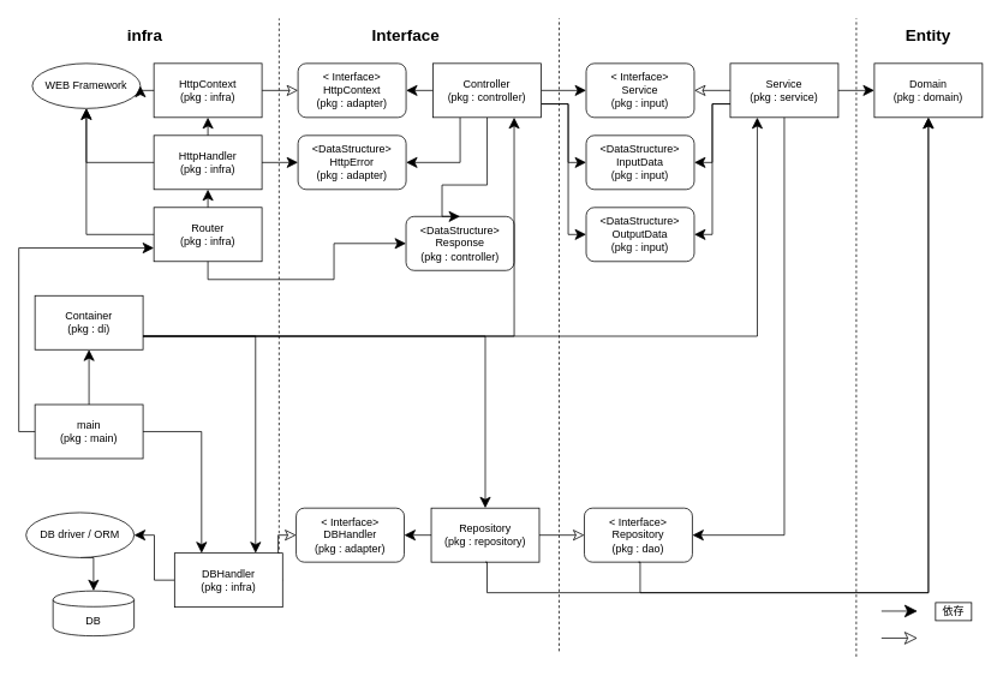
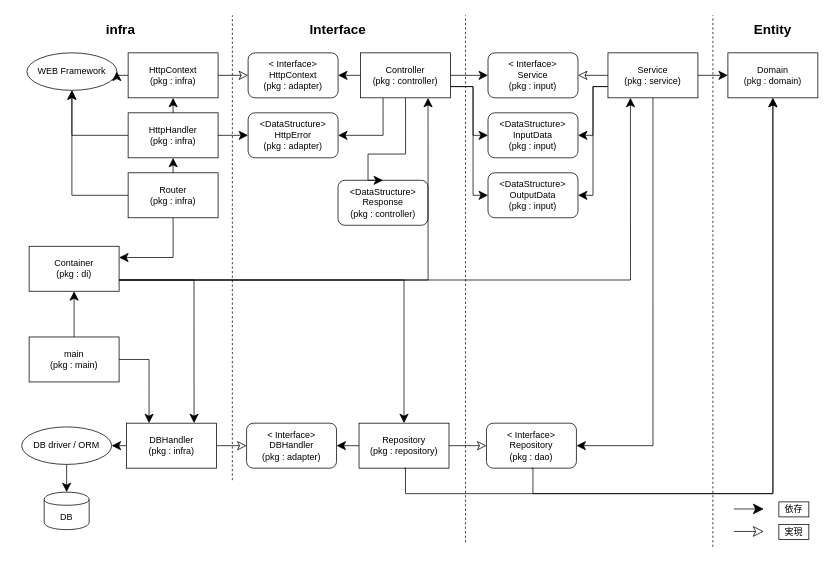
  <mxCell id="0" />
  <mxCell id="1" parent="0" />
  <mxCell id="2" value="" style="edgeStyle=orthogonalEdgeStyle;rounded=0;orthogonalLoop=1;jettySize=auto;html=1;entryX=0;entryY=0.5;entryDx=0;entryDy=0;exitX=1;exitY=0.75;exitDx=0;exitDy=0;endSize=10;startSize=10;" parent="1" source="65" target="3" edge="1"><mxGeometry relative="1" as="geometry"><Array as="points"><mxPoint x="630.06" y="115" /><mxPoint x="630.06" y="180" /></Array></mxGeometry></mxCell>
  <mxCell id="3" value="&amp;lt;DataStructure&amp;gt;&lt;br&gt;InputData&lt;br&gt;(pkg : input)" style="rounded=1;whiteSpace=wrap;html=1;" parent="1" vertex="1"><mxGeometry x="650.06" y="150" width="120" height="60" as="geometry" /></mxCell>
  <mxCell id="4" value="" style="edgeStyle=orthogonalEdgeStyle;rounded=0;orthogonalLoop=1;jettySize=auto;html=1;startArrow=none;startFill=0;endArrow=classic;endFill=1;strokeWidth=1;entryX=0;entryY=0.5;entryDx=0;entryDy=0;endSize=10;startSize=11;" parent="1" source="5" target="12" edge="1"><mxGeometry relative="1" as="geometry" /></mxCell>
  <mxCell id="5" value="Service&lt;br&gt;(pkg : service)" style="rounded=0;whiteSpace=wrap;html=1;" parent="1" vertex="1"><mxGeometry x="810.06" y="70" width="120" height="60" as="geometry" /></mxCell>
  <mxCell id="6" value="" style="edgeStyle=orthogonalEdgeStyle;rounded=0;orthogonalLoop=1;jettySize=auto;html=1;entryX=1;entryY=0.5;entryDx=0;entryDy=0;exitX=0;exitY=0.75;exitDx=0;exitDy=0;endSize=10;startSize=11;" parent="1" source="5" target="3" edge="1"><mxGeometry relative="1" as="geometry"><mxPoint x="860.06" y="140" as="sourcePoint" /><mxPoint x="940.06" y="140" as="targetPoint" /></mxGeometry></mxCell>
  <mxCell id="7" value="" style="edgeStyle=orthogonalEdgeStyle;rounded=0;orthogonalLoop=1;jettySize=auto;html=1;startArrow=classic;startFill=0;endArrow=none;endFill=0;strokeWidth=1;endSize=10;startSize=10;entryX=1;entryY=0.5;entryDx=0;entryDy=0;" parent="1" source="8" target="14" edge="1"><mxGeometry relative="1" as="geometry" /></mxCell>
  <mxCell id="8" value="&amp;lt;&amp;nbsp;Interface&amp;gt;&lt;br&gt;Repository&lt;br&gt;(pkg : dao)" style="rounded=1;whiteSpace=wrap;html=1;" parent="1" vertex="1"><mxGeometry x="648" y="564" width="120" height="60" as="geometry" /></mxCell>
  <mxCell id="9" value="" style="endArrow=none;html=1;strokeWidth=1;dashed=1;" parent="1" edge="1"><mxGeometry width="50" height="50" relative="1" as="geometry"><mxPoint x="309" y="640" as="sourcePoint" /><mxPoint x="309.06" y="20" as="targetPoint" /></mxGeometry></mxCell>
  <mxCell id="10" value="" style="endArrow=none;html=1;strokeWidth=1;dashed=1;" parent="1" edge="1"><mxGeometry width="50" height="50" relative="1" as="geometry"><mxPoint x="620" y="723" as="sourcePoint" /><mxPoint x="620.06" y="20" as="targetPoint" /></mxGeometry></mxCell>
  <mxCell id="11" value="" style="endArrow=none;html=1;strokeWidth=1;dashed=1;" parent="1" edge="1"><mxGeometry width="50" height="50" relative="1" as="geometry"><mxPoint x="950" y="729" as="sourcePoint" /><mxPoint x="950.06" y="20" as="targetPoint" /></mxGeometry></mxCell>
  <mxCell id="12" value="Domain&lt;br&gt;(pkg : domain)" style="rounded=0;whiteSpace=wrap;html=1;glass=0;" parent="1" vertex="1"><mxGeometry x="970.06" y="70" width="120" height="60" as="geometry" /></mxCell>
  <mxCell id="13" value="" style="edgeStyle=orthogonalEdgeStyle;rounded=0;orthogonalLoop=1;jettySize=auto;html=1;startArrow=classic;startFill=0;endArrow=none;endFill=0;strokeWidth=1;fontSize=18;exitX=0;exitY=0.5;exitDx=0;exitDy=0;entryX=1;entryY=0.5;entryDx=0;entryDy=0;endSize=10;startSize=10;" parent="1" source="19" target="47" edge="1"><mxGeometry relative="1" as="geometry"><mxPoint x="388" y="684" as="targetPoint" /></mxGeometry></mxCell>
  <mxCell id="14" value="Repository&lt;br&gt;(pkg : repository)" style="rounded=0;whiteSpace=wrap;html=1;" parent="1" vertex="1"><mxGeometry x="478" y="564" width="120" height="60" as="geometry" /></mxCell>
- <mxCell id="15" value="DB" style="shape=cylinder;whiteSpace=wrap;html=1;boundedLbl=1;backgroundOutline=1;rounded=0;" parent="1" vertex="1"><mxGeometry x="58" y="656" width="90" height="50" as="geometry" /></mxCell>
+ <mxCell id="15" value="DB" style="shape=cylinder;whiteSpace=wrap;html=1;boundedLbl=1;backgroundOutline=1;rounded=0;" parent="1" vertex="1"><mxGeometry x="58" y="656" width="60" height="50" as="geometry" /></mxCell>
  <mxCell id="16" value="Entity" style="text;html=1;fillColor=none;align=center;verticalAlign=middle;whiteSpace=wrap;rounded=0;dashed=1;fontSize=18;fontStyle=1;" parent="1" vertex="1"><mxGeometry x="1010.06" y="30" width="40" height="20" as="geometry" /></mxCell>
  <mxCell id="17" value="Interface" style="text;html=1;fillColor=none;align=center;verticalAlign=middle;whiteSpace=wrap;rounded=0;dashed=1;fontSize=18;fontStyle=1;" parent="1" vertex="1"><mxGeometry x="430" y="30" width="40" height="20" as="geometry" /></mxCell>
  <mxCell id="18" value="infra" style="text;html=1;fillColor=none;align=center;verticalAlign=middle;whiteSpace=wrap;rounded=0;dashed=1;fontSize=18;fontStyle=1;" parent="1" vertex="1"><mxGeometry x="140" y="30" width="40" height="20" as="geometry" /></mxCell>
  <mxCell id="19" value="&amp;lt;&amp;nbsp;Interface&amp;gt;&lt;br&gt;DBHandler&lt;br&gt;(pkg : adapter)" style="rounded=1;whiteSpace=wrap;html=1;" parent="1" vertex="1"><mxGeometry x="328" y="564" width="120" height="60" as="geometry" /></mxCell>
  <mxCell id="20" value="" style="edgeStyle=orthogonalEdgeStyle;rounded=0;orthogonalLoop=1;jettySize=auto;html=1;startArrow=none;startFill=0;endArrow=classic;endFill=1;strokeWidth=1;fontSize=18;exitX=0;exitY=0.5;exitDx=0;exitDy=0;entryX=1;entryY=0.5;entryDx=0;entryDy=0;endSize=10;startSize=10;" parent="1" source="14" target="19" edge="1"><mxGeometry relative="1" as="geometry"><mxPoint x="398" y="654" as="sourcePoint" /><mxPoint x="398" y="694" as="targetPoint" /></mxGeometry></mxCell>
  <mxCell id="21" style="edgeStyle=orthogonalEdgeStyle;rounded=0;orthogonalLoop=1;jettySize=auto;html=1;exitX=0.5;exitY=1;exitDx=0;exitDy=0;startArrow=none;startFill=0;endArrow=classic;endFill=1;strokeWidth=1;fillColor=none;fontSize=12;" parent="1" edge="1"><mxGeometry relative="1" as="geometry"><mxPoint x="117.94" y="479" as="sourcePoint" /><mxPoint x="117.94" y="479" as="targetPoint" /></mxGeometry></mxCell>
  <mxCell id="22" value="" style="edgeStyle=orthogonalEdgeStyle;rounded=0;orthogonalLoop=1;jettySize=auto;html=1;startArrow=none;startFill=0;endArrow=classic;endFill=0;strokeWidth=1;fillColor=none;fontSize=15;entryX=0;entryY=0.5;entryDx=0;entryDy=0;exitX=1;exitY=0.5;exitDx=0;exitDy=0;endSize=10;" parent="1" source="29" target="24" edge="1"><mxGeometry relative="1" as="geometry"><mxPoint x="290" y="420" as="sourcePoint" /><mxPoint x="290" y="210" as="targetPoint" /></mxGeometry></mxCell>
  <mxCell id="23" value="Router&lt;br&gt;(pkg : infra)" style="rounded=0;whiteSpace=wrap;html=1;" parent="1" vertex="1"><mxGeometry x="170" y="230" width="120" height="60" as="geometry" /></mxCell>
  <mxCell id="24" value="&amp;lt;&amp;nbsp;Interface&amp;gt;&lt;br&gt;HttpContext&lt;br&gt;(pkg : adapter)" style="rounded=1;whiteSpace=wrap;html=1;" parent="1" vertex="1"><mxGeometry x="330.06" y="70" width="120" height="60" as="geometry" /></mxCell>
  <mxCell id="25" value="" style="edgeStyle=orthogonalEdgeStyle;rounded=0;orthogonalLoop=1;jettySize=auto;html=1;startArrow=classic;startFill=1;endArrow=none;endFill=0;strokeWidth=1;fillColor=none;fontSize=15;exitX=1;exitY=0.5;exitDx=0;exitDy=0;entryX=0;entryY=0.5;entryDx=0;entryDy=0;endSize=10;startSize=10;" parent="1" source="24" target="65" edge="1"><mxGeometry relative="1" as="geometry"><mxPoint x="220.06" y="220" as="sourcePoint" /><mxPoint x="300.06" y="220" as="targetPoint" /></mxGeometry></mxCell>
  <mxCell id="26" value="" style="edgeStyle=orthogonalEdgeStyle;rounded=0;orthogonalLoop=1;jettySize=auto;html=1;startArrow=none;startFill=0;endArrow=classic;endFill=1;endSize=10;startSize=10;exitX=0.5;exitY=1;exitDx=0;exitDy=0;entryX=0.5;entryY=1;entryDx=0;entryDy=0;" parent="1" source="14" target="12" edge="1"><mxGeometry relative="1" as="geometry"><mxPoint x="540.06" y="460" as="sourcePoint" /><mxPoint x="1060.06" y="130" as="targetPoint" /><Array as="points"><mxPoint x="540" y="624" /><mxPoint x="540" y="658" /><mxPoint x="1030" y="658" /></Array></mxGeometry></mxCell>
  <mxCell id="27" value="" style="edgeStyle=orthogonalEdgeStyle;rounded=0;orthogonalLoop=1;jettySize=auto;html=1;startArrow=none;startFill=0;endArrow=classic;endFill=1;strokeWidth=1;exitX=0.5;exitY=1;exitDx=0;exitDy=0;entryX=0.5;entryY=0;entryDx=0;entryDy=0;endSize=10;startSize=10;" parent="1" source="35" target="15" edge="1"><mxGeometry relative="1" as="geometry"><mxPoint x="648" y="569" as="sourcePoint" /><mxPoint x="618" y="569" as="targetPoint" /></mxGeometry></mxCell>
  <mxCell id="28" value="" style="edgeStyle=orthogonalEdgeStyle;rounded=0;orthogonalLoop=1;jettySize=auto;html=1;startArrow=none;startFill=0;endArrow=classic;endFill=1;exitX=0;exitY=0.5;exitDx=0;exitDy=0;endSize=10;startSize=11;entryX=0.5;entryY=1;entryDx=0;entryDy=0;" parent="1" source="23" target="30" edge="1"><mxGeometry relative="1" as="geometry"><mxPoint x="250" y="755" as="sourcePoint" /><mxPoint x="20.06" y="170" as="targetPoint" /></mxGeometry></mxCell>
  <mxCell id="29" value="HttpContext&lt;br&gt;(pkg : infra)" style="rounded=0;whiteSpace=wrap;html=1;" parent="1" vertex="1"><mxGeometry x="170" y="70" width="120" height="60" as="geometry" /></mxCell>
  <mxCell id="30" value="WEB Framework" style="ellipse;whiteSpace=wrap;html=1;rounded=0;shadow=0;sketch=0;strokeWidth=1;fontSize=12;" parent="1" vertex="1"><mxGeometry x="35" y="70" width="120" height="50" as="geometry" /></mxCell>
  <mxCell id="31" value="" style="edgeStyle=orthogonalEdgeStyle;rounded=0;orthogonalLoop=1;jettySize=auto;html=1;startArrow=none;startFill=0;endArrow=classic;endFill=1;exitX=0;exitY=0.5;exitDx=0;exitDy=0;entryX=1;entryY=0.5;entryDx=0;entryDy=0;endSize=10;" parent="1" target="30" edge="1"><mxGeometry relative="1" as="geometry"><mxPoint x="170" y="100" as="sourcePoint" /><mxPoint x="150" y="100" as="targetPoint" /></mxGeometry></mxCell>
  <mxCell id="32" value="main&lt;br&gt;(pkg : main)" style="rounded=0;whiteSpace=wrap;html=1;" parent="1" vertex="1"><mxGeometry x="37.94" y="449" width="120" height="60" as="geometry" /></mxCell>
- <mxCell id="33" value="" style="edgeStyle=orthogonalEdgeStyle;rounded=0;orthogonalLoop=1;jettySize=auto;html=1;startArrow=none;startFill=0;endArrow=classic;endFill=1;exitX=0;exitY=0.5;exitDx=0;exitDy=0;entryX=0;entryY=0.75;entryDx=0;entryDy=0;endSize=10;shadow=0;" parent="1" source="32" target="23" edge="1"><mxGeometry relative="1" as="geometry"><mxPoint x="150" y="665" as="sourcePoint" /><mxPoint x="170" y="665" as="targetPoint" /><Array as="points"><mxPoint x="20" y="479" /><mxPoint x="20" y="275" /></Array></mxGeometry></mxCell>
  <mxCell id="34" value="" style="edgeStyle=orthogonalEdgeStyle;rounded=0;orthogonalLoop=1;jettySize=auto;html=1;startArrow=none;startFill=0;endArrow=classic;endFill=1;exitX=1;exitY=0.5;exitDx=0;exitDy=0;entryX=0.25;entryY=0;entryDx=0;entryDy=0;endSize=10;" parent="1" source="32" target="47" edge="1"><mxGeometry relative="1" as="geometry"><mxPoint x="167.94" y="809" as="sourcePoint" /><mxPoint x="227.94" y="444" as="targetPoint" /></mxGeometry></mxCell>
  <mxCell id="35" value="DB driver / ORM" style="ellipse;whiteSpace=wrap;html=1;rounded=0;shadow=0;sketch=0;strokeWidth=1;fontSize=12;" parent="1" vertex="1"><mxGeometry x="28" y="569" width="120" height="50" as="geometry" /></mxCell>
  <mxCell id="36" value="" style="edgeStyle=orthogonalEdgeStyle;rounded=0;orthogonalLoop=1;jettySize=auto;html=1;startArrow=none;startFill=0;endArrow=classic;endFill=1;strokeWidth=1;exitX=0;exitY=0.5;exitDx=0;exitDy=0;endSize=10;startSize=10;entryX=1;entryY=0.5;entryDx=0;entryDy=0;" parent="1" source="47" target="35" edge="1"><mxGeometry relative="1" as="geometry"><mxPoint x="548" y="604" as="sourcePoint" /><mxPoint x="548" y="644" as="targetPoint" /></mxGeometry></mxCell>
  <mxCell id="37" value="" style="endArrow=classic;html=1;strokeWidth=1;fillColor=none;fontSize=12;endSize=12;" parent="1" edge="1"><mxGeometry width="50" height="50" relative="1" as="geometry"><mxPoint x="977.97" y="678.41" as="sourcePoint" /><mxPoint x="1017.97" y="678.41" as="targetPoint" /></mxGeometry></mxCell>
  <mxCell id="38" value="依存" style="text;html=1;fillColor=none;align=center;verticalAlign=middle;whiteSpace=wrap;rounded=0;shadow=0;sketch=0;fontSize=12;strokeColor=#000000;" parent="1" vertex="1"><mxGeometry x="1038.03" y="669" width="40" height="20" as="geometry" /></mxCell>
  <mxCell id="39" value="" style="endArrow=classic;html=1;strokeWidth=1;fillColor=none;fontSize=12;endFill=0;endSize=12;" parent="1" edge="1"><mxGeometry width="50" height="50" relative="1" as="geometry"><mxPoint x="977.97" y="708.41" as="sourcePoint" /><mxPoint x="1017.97" y="708.41" as="targetPoint" /></mxGeometry></mxCell>
+ <mxCell id="40" value="実現" style="text;html=1;fillColor=none;align=center;verticalAlign=middle;whiteSpace=wrap;rounded=0;shadow=0;sketch=0;fontSize=12;strokeColor=#000000;" parent="1" vertex="1"><mxGeometry x="1038.03" y="699" width="40" height="20" as="geometry" /></mxCell>
  <mxCell id="41" value="&amp;lt;DataStructure&amp;gt;&lt;br&gt;Response&lt;br&gt;(pkg :&amp;nbsp;controller)" style="rounded=1;whiteSpace=wrap;html=1;" parent="1" vertex="1"><mxGeometry x="450" y="240" width="120" height="60" as="geometry" /></mxCell>
  <mxCell id="42" value="" style="edgeStyle=orthogonalEdgeStyle;rounded=0;orthogonalLoop=1;jettySize=auto;html=1;startArrow=none;startFill=0;endArrow=classic;endFill=1;entryX=1;entryY=0.5;entryDx=0;entryDy=0;exitX=0.5;exitY=1;exitDx=0;exitDy=0;endSize=10;startSize=10;sketch=0;shadow=0;" parent="1" source="5" target="8" edge="1"><mxGeometry relative="1" as="geometry"><mxPoint x="840.06" y="415" as="sourcePoint" /><mxPoint x="780.06" y="485" as="targetPoint" /><Array as="points"><mxPoint x="870" y="594" /></Array></mxGeometry></mxCell>
  <mxCell id="43" style="edgeStyle=orthogonalEdgeStyle;rounded=0;orthogonalLoop=1;jettySize=auto;html=1;exitX=0.5;exitY=1;exitDx=0;exitDy=0;entryX=0.5;entryY=0;entryDx=0;entryDy=0;startSize=8;endSize=10;" parent="1" source="65" target="41" edge="1"><mxGeometry relative="1" as="geometry"><mxPoint x="520.06" y="180" as="sourcePoint" /><mxPoint x="500.06" y="230" as="targetPoint" /><Array as="points"><mxPoint x="540" y="205" /><mxPoint x="490" y="205" /></Array></mxGeometry></mxCell>
  <mxCell id="44" value="HttpHandler&lt;br&gt;(pkg : infra)" style="rounded=0;whiteSpace=wrap;html=1;" parent="1" vertex="1"><mxGeometry x="170" y="150" width="120" height="60" as="geometry" /></mxCell>
  <mxCell id="45" style="edgeStyle=orthogonalEdgeStyle;rounded=0;orthogonalLoop=1;jettySize=auto;html=1;startArrow=none;startFill=0;endArrow=classic;endFill=1;strokeWidth=1;fillColor=none;fontSize=12;endSize=10;entryX=0.5;entryY=1;entryDx=0;entryDy=0;exitX=0.5;exitY=0;exitDx=0;exitDy=0;" parent="1" source="23" target="44" edge="1"><mxGeometry relative="1" as="geometry"><mxPoint x="230.06" y="250" as="sourcePoint" /><mxPoint x="520.06" y="145" as="targetPoint" /></mxGeometry></mxCell>
  <mxCell id="46" style="edgeStyle=orthogonalEdgeStyle;rounded=0;orthogonalLoop=1;jettySize=auto;html=1;startArrow=none;startFill=0;endArrow=classic;endFill=1;strokeWidth=1;fillColor=none;fontSize=12;endSize=10;entryX=0.5;entryY=1;entryDx=0;entryDy=0;exitX=0.5;exitY=0;exitDx=0;exitDy=0;" parent="1" source="44" target="29" edge="1"><mxGeometry relative="1" as="geometry"><mxPoint x="240" y="250" as="sourcePoint" /><mxPoint x="240" y="220" as="targetPoint" /></mxGeometry></mxCell>
- <mxCell id="47" value="DBHandler&lt;br&gt;(pkg : infra)" style="rounded=0;whiteSpace=wrap;html=1;" parent="1" vertex="1"><mxGeometry x="192.94" y="614" width="120" height="60" as="geometry" /></mxCell>
+ <mxCell id="47" value="DBHandler&lt;br&gt;(pkg : infra)" style="rounded=0;whiteSpace=wrap;html=1;" parent="1" vertex="1"><mxGeometry x="167.94" y="564" width="120" height="60" as="geometry" /></mxCell>
  <mxCell id="48" value="&amp;lt;&amp;nbsp;Interface&amp;gt;&lt;br&gt;Service&lt;br&gt;(pkg : input)" style="rounded=1;whiteSpace=wrap;html=1;" parent="1" vertex="1"><mxGeometry x="650.06" y="70" width="120" height="60" as="geometry" /></mxCell>
  <mxCell id="49" value="" style="edgeStyle=orthogonalEdgeStyle;rounded=0;orthogonalLoop=1;jettySize=auto;html=1;startArrow=classic;startFill=0;endArrow=none;endFill=0;strokeWidth=1;endSize=10;startSize=10;entryX=0;entryY=0.5;entryDx=0;entryDy=0;exitX=1;exitY=0.5;exitDx=0;exitDy=0;" parent="1" source="48" target="5" edge="1"><mxGeometry relative="1" as="geometry"><mxPoint x="660.06" y="500" as="sourcePoint" /><mxPoint x="610.06" y="500" as="targetPoint" /></mxGeometry></mxCell>
  <mxCell id="50" value="" style="edgeStyle=orthogonalEdgeStyle;rounded=0;orthogonalLoop=1;jettySize=auto;html=1;entryX=0;entryY=0.5;entryDx=0;entryDy=0;exitX=1;exitY=0.5;exitDx=0;exitDy=0;endSize=10;startSize=11;" parent="1" source="65" target="48" edge="1"><mxGeometry relative="1" as="geometry"><mxPoint x="820.06" y="125" as="sourcePoint" /><mxPoint x="780.06" y="270" as="targetPoint" /></mxGeometry></mxCell>
  <mxCell id="51" value="&amp;lt;DataStructure&amp;gt;&lt;br&gt;OutputData&lt;br&gt;(pkg : input)" style="rounded=1;whiteSpace=wrap;html=1;" parent="1" vertex="1"><mxGeometry x="650.06" y="230" width="120" height="60" as="geometry" /></mxCell>
  <mxCell id="52" value="" style="edgeStyle=orthogonalEdgeStyle;rounded=0;orthogonalLoop=1;jettySize=auto;html=1;entryX=1;entryY=0.5;entryDx=0;entryDy=0;exitX=0;exitY=0.75;exitDx=0;exitDy=0;endSize=10;startSize=11;" parent="1" source="5" target="51" edge="1"><mxGeometry relative="1" as="geometry"><mxPoint x="820.06" y="125" as="sourcePoint" /><mxPoint x="780.06" y="190" as="targetPoint" /></mxGeometry></mxCell>
  <mxCell id="53" value="" style="edgeStyle=orthogonalEdgeStyle;rounded=0;orthogonalLoop=1;jettySize=auto;html=1;entryX=0;entryY=0.5;entryDx=0;entryDy=0;exitX=1;exitY=0.75;exitDx=0;exitDy=0;endSize=10;startSize=11;" parent="1" source="65" target="51" edge="1"><mxGeometry relative="1" as="geometry"><mxPoint x="820.06" y="125" as="sourcePoint" /><mxPoint x="780.06" y="270" as="targetPoint" /><Array as="points"><mxPoint x="630.06" y="115" /><mxPoint x="630.06" y="260" /></Array></mxGeometry></mxCell>
  <mxCell id="54" value="&amp;lt;DataStructure&amp;gt;&lt;br&gt;HttpError&lt;br&gt;(pkg : adapter)" style="rounded=1;whiteSpace=wrap;html=1;" parent="1" vertex="1"><mxGeometry x="330.06" y="150" width="120" height="60" as="geometry" /></mxCell>
  <mxCell id="55" style="edgeStyle=orthogonalEdgeStyle;rounded=0;orthogonalLoop=1;jettySize=auto;html=1;exitX=0.25;exitY=1;exitDx=0;exitDy=0;startArrow=none;startFill=0;endArrow=classic;endFill=1;strokeWidth=1;fillColor=none;fontSize=12;endSize=10;entryX=1;entryY=0.5;entryDx=0;entryDy=0;" parent="1" source="65" target="54" edge="1"><mxGeometry relative="1" as="geometry"><mxPoint x="300" y="190" as="sourcePoint" /><Array as="points"><mxPoint x="510.06" y="180" /></Array><mxPoint x="450.06" y="330" as="targetPoint" /></mxGeometry></mxCell>
  <mxCell id="56" style="edgeStyle=orthogonalEdgeStyle;rounded=0;orthogonalLoop=1;jettySize=auto;html=1;exitX=1;exitY=0.5;exitDx=0;exitDy=0;startArrow=none;startFill=0;endArrow=classic;endFill=1;strokeWidth=1;fillColor=none;fontSize=12;endSize=10;entryX=0;entryY=0.5;entryDx=0;entryDy=0;" parent="1" source="44" target="54" edge="1"><mxGeometry relative="1" as="geometry"><mxPoint x="405.06" y="230" as="sourcePoint" /><Array as="points"><mxPoint x="330.06" y="180" /><mxPoint x="330.06" y="180" /></Array><mxPoint x="375.06" y="430" as="targetPoint" /></mxGeometry></mxCell>
  <mxCell id="57" value="" style="edgeStyle=orthogonalEdgeStyle;rounded=0;orthogonalLoop=1;jettySize=auto;html=1;startArrow=none;startFill=0;endArrow=classic;endFill=1;strokeWidth=1;exitX=0.5;exitY=0;exitDx=0;exitDy=0;endSize=10;startSize=10;entryX=0.5;entryY=1;entryDx=0;entryDy=0;" parent="1" source="32" target="58" edge="1"><mxGeometry relative="1" as="geometry"><mxPoint x="87.94" y="647" as="sourcePoint" /><mxPoint x="98" y="522" as="targetPoint" /></mxGeometry></mxCell>
  <mxCell id="58" value="Container&lt;br&gt;(pkg : di)" style="rounded=0;whiteSpace=wrap;html=1;" parent="1" vertex="1"><mxGeometry x="37.94" y="328" width="120" height="60" as="geometry" /></mxCell>
- <mxCell id="59" value="" style="edgeStyle=orthogonalEdgeStyle;rounded=0;orthogonalLoop=1;jettySize=auto;html=1;startArrow=none;startFill=0;endArrow=classic;endFill=1;exitX=0.5;exitY=1;exitDx=0;exitDy=0;endSize=10;" parent="1" source="23" target="41" edge="1"><mxGeometry relative="1" as="geometry"><mxPoint x="160.06" y="415" as="sourcePoint" /><mxPoint x="240" y="300" as="targetPoint" /></mxGeometry></mxCell>
+ <mxCell id="59" value="" style="edgeStyle=orthogonalEdgeStyle;rounded=0;orthogonalLoop=1;jettySize=auto;html=1;startArrow=none;startFill=0;endArrow=classic;endFill=1;exitX=0.5;exitY=1;exitDx=0;exitDy=0;entryX=1;entryY=0.25;entryDx=0;entryDy=0;endSize=10;" parent="1" source="23" target="58" edge="1"><mxGeometry relative="1" as="geometry"><mxPoint x="160.06" y="415" as="sourcePoint" /><mxPoint x="240" y="300" as="targetPoint" /></mxGeometry></mxCell>
  <mxCell id="60" value="" style="edgeStyle=orthogonalEdgeStyle;rounded=0;orthogonalLoop=1;jettySize=auto;html=1;startArrow=none;startFill=0;endArrow=classic;endFill=1;exitX=1;exitY=0.75;exitDx=0;exitDy=0;entryX=0.75;entryY=0;entryDx=0;entryDy=0;endSize=10;" parent="1" source="58" target="47" edge="1"><mxGeometry relative="1" as="geometry"><mxPoint x="158" y="567" as="sourcePoint" /><mxPoint x="237.94" y="592" as="targetPoint" /></mxGeometry></mxCell>
  <mxCell id="61" value="" style="edgeStyle=orthogonalEdgeStyle;rounded=0;orthogonalLoop=1;jettySize=auto;html=1;startArrow=none;startFill=0;endArrow=classic;endFill=1;exitX=1;exitY=0.75;exitDx=0;exitDy=0;entryX=0.5;entryY=0;entryDx=0;entryDy=0;endSize=10;" parent="1" source="58" target="14" edge="1"><mxGeometry relative="1" as="geometry"><mxPoint x="158" y="477" as="sourcePoint" /><mxPoint x="267.94" y="592" as="targetPoint" /></mxGeometry></mxCell>
  <mxCell id="62" value="" style="edgeStyle=orthogonalEdgeStyle;rounded=0;orthogonalLoop=1;jettySize=auto;html=1;startArrow=none;startFill=0;endArrow=classic;endFill=1;exitX=1;exitY=0.75;exitDx=0;exitDy=0;entryX=0.25;entryY=1;entryDx=0;entryDy=0;endSize=10;" parent="1" source="58" target="5" edge="1"><mxGeometry relative="1" as="geometry"><mxPoint x="160.06" y="355" as="sourcePoint" /><mxPoint x="520.06" y="470" as="targetPoint" /></mxGeometry></mxCell>
  <mxCell id="63" value="" style="edgeStyle=orthogonalEdgeStyle;rounded=0;orthogonalLoop=1;jettySize=auto;html=1;startArrow=none;startFill=0;endArrow=classic;endFill=1;exitX=1;exitY=0.75;exitDx=0;exitDy=0;entryX=0.75;entryY=1;entryDx=0;entryDy=0;endSize=10;" parent="1" source="58" target="65" edge="1"><mxGeometry relative="1" as="geometry"><mxPoint x="160.06" y="355" as="sourcePoint" /><mxPoint x="850.06" y="140" as="targetPoint" /></mxGeometry></mxCell>
  <mxCell id="64" value="" style="edgeStyle=orthogonalEdgeStyle;rounded=0;orthogonalLoop=1;jettySize=auto;html=1;startArrow=none;startFill=0;endArrow=classic;endFill=1;endSize=10;startSize=10;exitX=0.5;exitY=1;exitDx=0;exitDy=0;entryX=0.5;entryY=1;entryDx=0;entryDy=0;" parent="1" source="8" target="12" edge="1"><mxGeometry relative="1" as="geometry"><mxPoint x="550.06" y="560" as="sourcePoint" /><mxPoint x="1040.06" y="140" as="targetPoint" /><Array as="points"><mxPoint x="710" y="624" /><mxPoint x="710" y="658" /><mxPoint x="1030" y="658" /></Array></mxGeometry></mxCell>
  <mxCell id="65" value="Controller&lt;br&gt;(pkg : controller)" style="rounded=0;whiteSpace=wrap;html=1;sketch=0;glass=0;shadow=0;" parent="1" vertex="1"><mxGeometry x="480.06" y="70" width="120" height="60" as="geometry" /></mxCell>
  <mxCell id="66" value="" style="edgeStyle=orthogonalEdgeStyle;rounded=0;orthogonalLoop=1;jettySize=auto;html=1;startArrow=none;startFill=0;endArrow=classic;endFill=1;exitX=0;exitY=0.5;exitDx=0;exitDy=0;endSize=10;startSize=11;entryX=0.5;entryY=1;entryDx=0;entryDy=0;" parent="1" source="44" target="30" edge="1"><mxGeometry relative="1" as="geometry"><mxPoint x="180" y="255" as="sourcePoint" /><mxPoint x="90" y="135" as="targetPoint" /></mxGeometry></mxCell>
